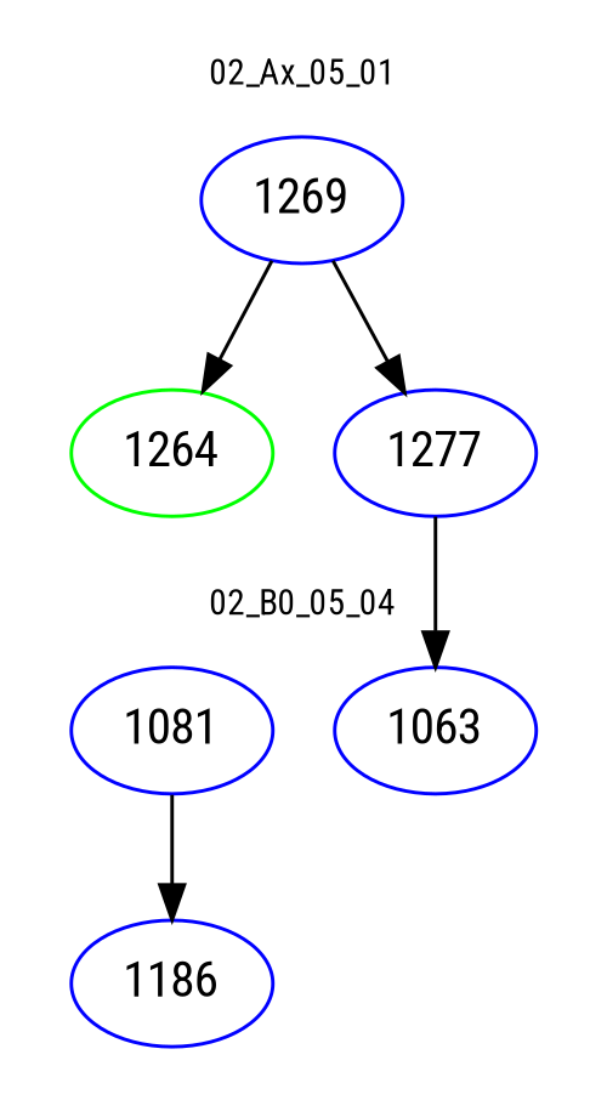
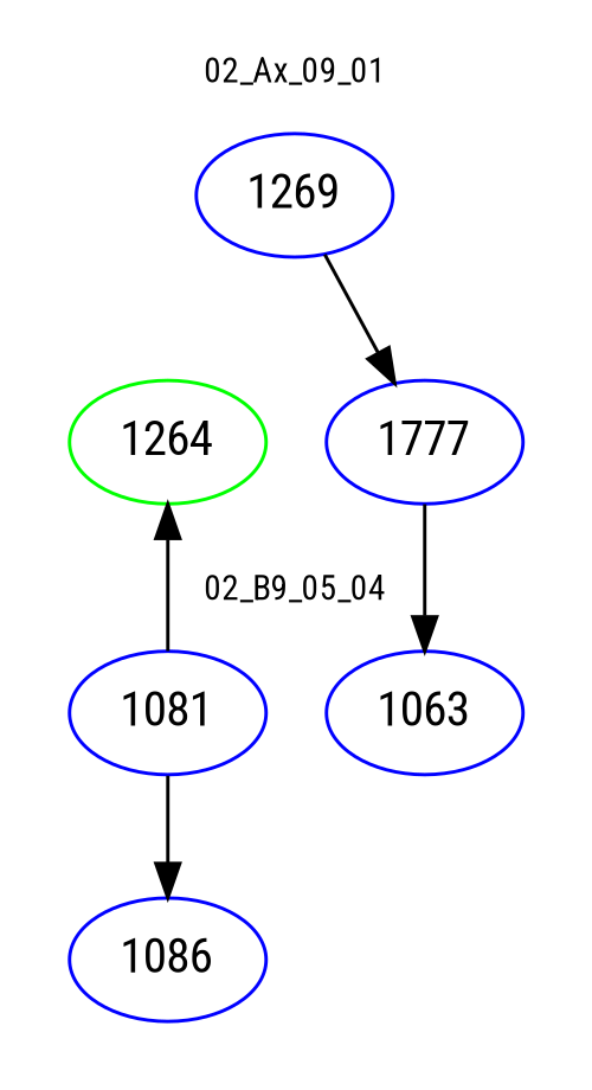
  digraph {
    fontname="Roboto Condensed"
    node [color=blue fontname="Roboto Condensed"]
    edge [color=black fontname="Roboto Condensed"]
    n1 [label=1269]
    n2 [color=green label=1264]
-   n3 [label=1277]
+   n3 [label=1777]
    n4 [label=1081]
    n5 [label=1063]
-   n6 [label=1186]
+   n6 [label=1086]
    subgraph cluster_1 {
      color=white
      fontsize=10
-     label="02_Ax_05_01"
+     label="02_Ax_09_01"
      n1
      n2
      n3
    }
    subgraph cluster_2 {
      color=white
      fontsize=10
-     label="02_B0_05_04"
+     label="02_B9_05_04"
      n4
      n5
      n6
    }
-   n1 -> n2
+   n4 -> n2
    n1 -> n3
    n3 -> n5
    n4 -> n6
  }
